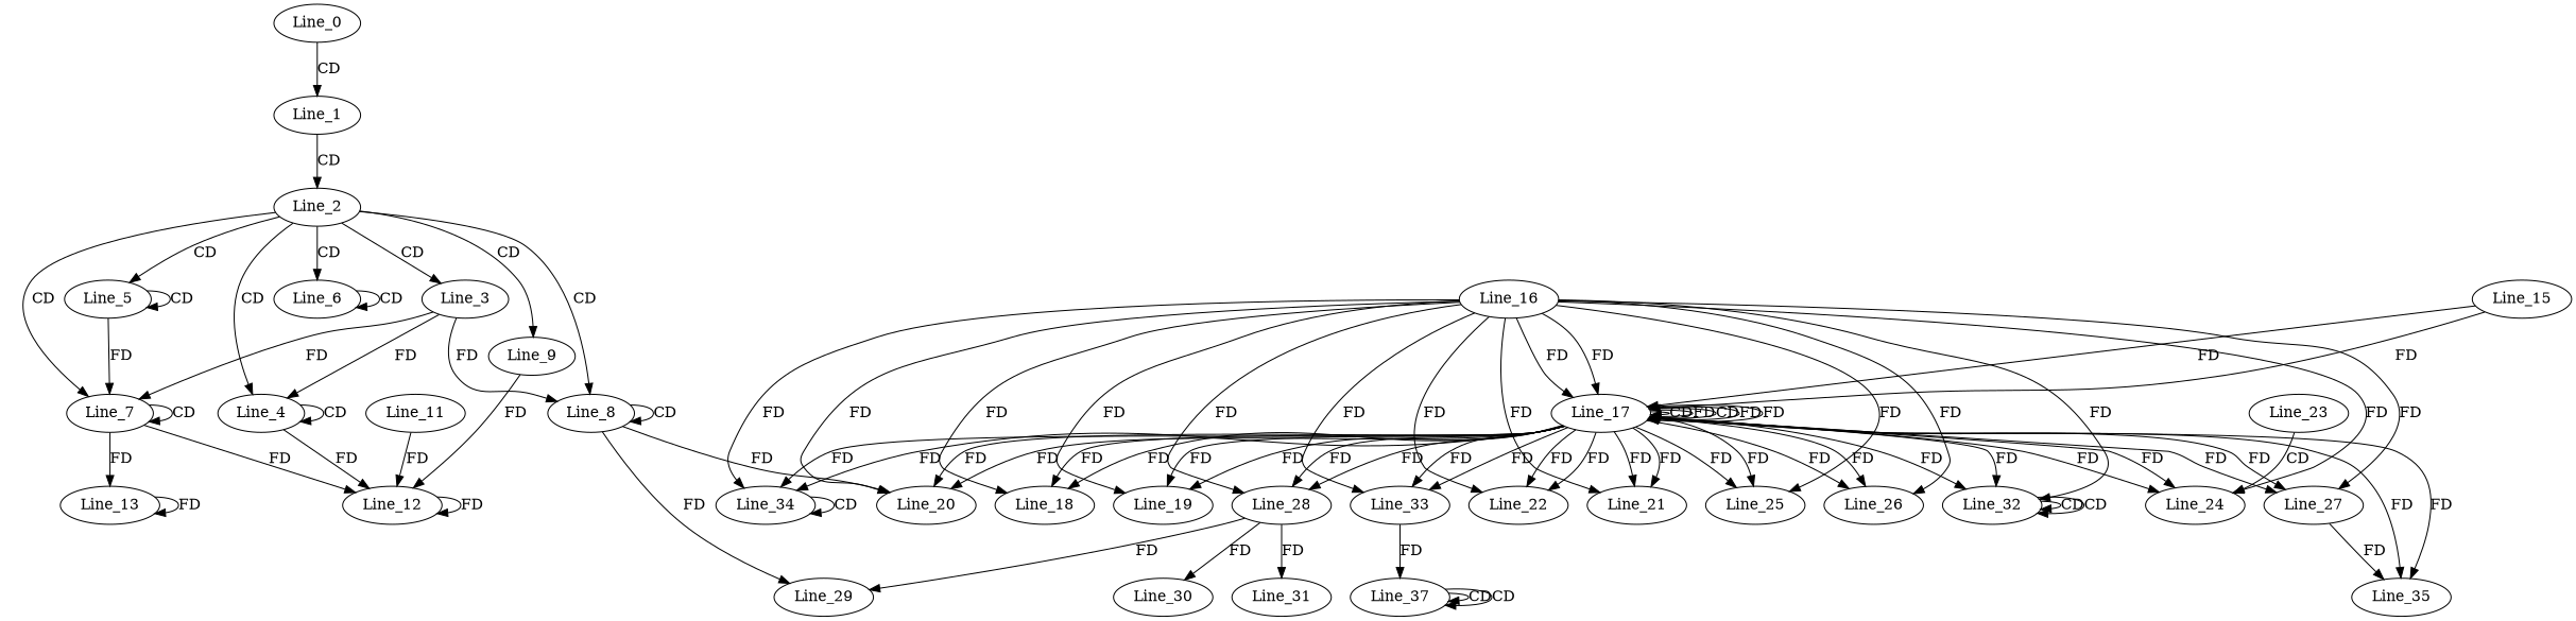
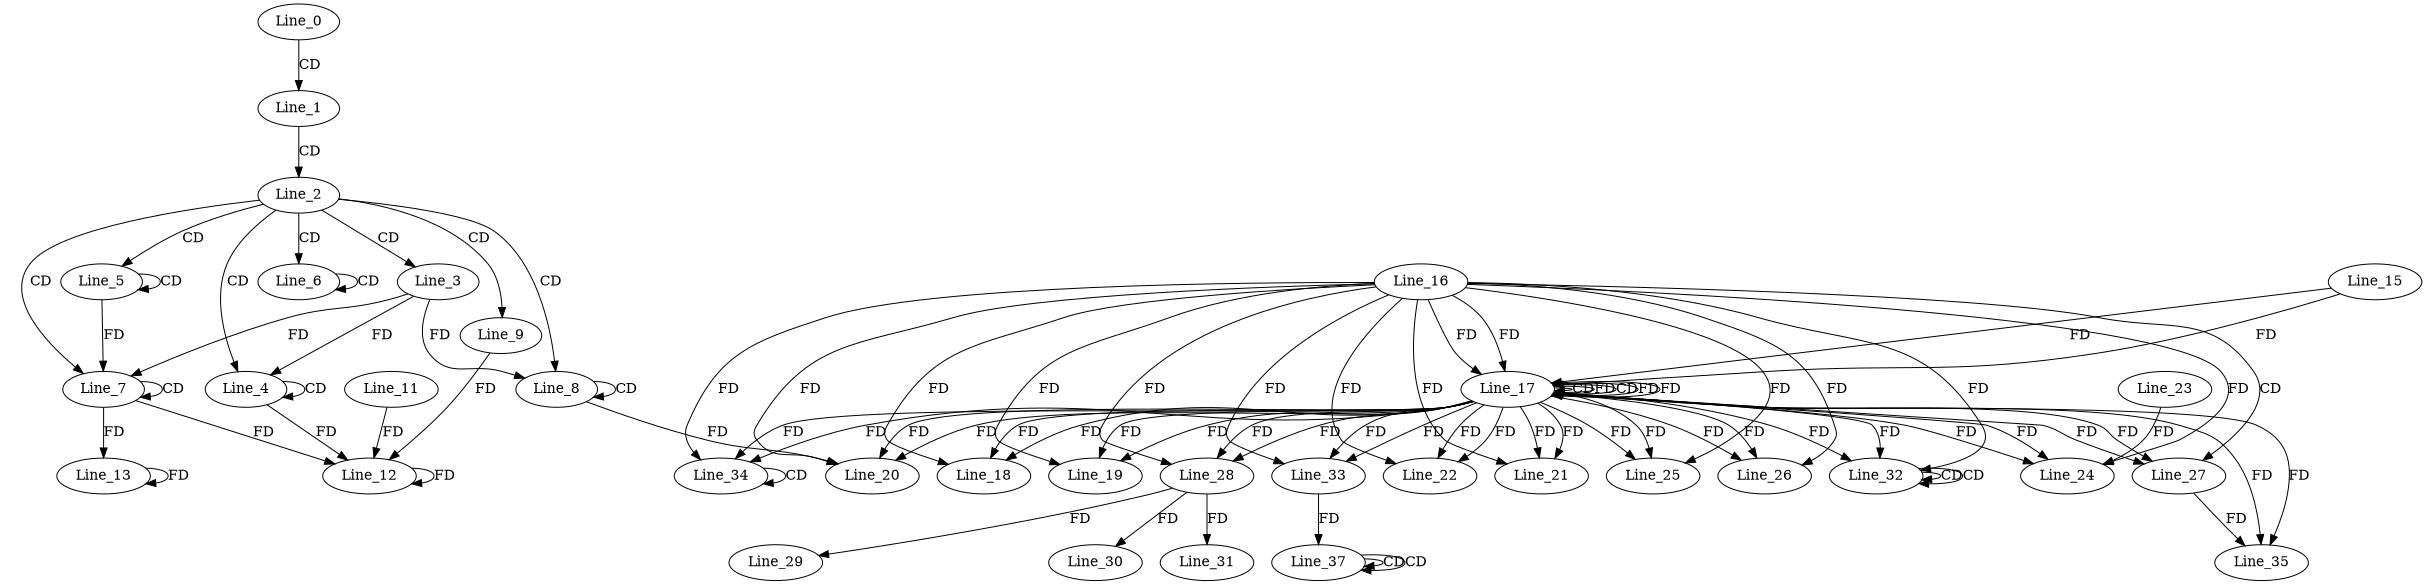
  digraph {
    Line_0
    Line_1
    Line_2
    Line_3
    Line_4
    Line_5
    Line_6
    Line_7
    Line_8
    Line_9
    Line_12
    Line_13
    Line_20
    Line_29
    Line_11
    Line_17
    Line_18
    Line_19
    Line_21
    Line_22
    Line_24
    Line_25
    Line_26
    Line_27
    Line_28
    Line_32
    Line_33
    Line_34
    Line_35
    Line_30
    Line_31
    Line_37
    Line_16
    Line_15
    Line_23
    Line_0 -> Line_1 [label=CD]
    Line_1 -> Line_2 [label=CD]
    Line_2 -> Line_3 [label=CD]
    Line_2 -> Line_4 [label=CD]
    Line_2 -> Line_5 [label=CD]
    Line_2 -> Line_6 [label=CD]
    Line_2 -> Line_7 [label=CD]
    Line_2 -> Line_8 [label=CD]
    Line_2 -> Line_9 [label=CD]
    Line_3 -> Line_4 [label=FD]
    Line_3 -> Line_7 [label=FD]
    Line_3 -> Line_8 [label=FD]
    Line_4 -> Line_4 [label=CD]
    Line_4 -> Line_12 [label=FD]
    Line_5 -> Line_5 [label=CD]
    Line_5 -> Line_7 [label=FD]
    Line_6 -> Line_6 [label=CD]
    Line_7 -> Line_7 [label=CD]
    Line_7 -> Line_12 [label=FD]
    Line_7 -> Line_13 [label=FD]
    Line_8 -> Line_8 [label=CD]
    Line_8 -> Line_20 [label=FD]
-   Line_8 -> Line_29 [label=FD]
    Line_9 -> Line_12 [label=FD]
    Line_12 -> Line_12 [label=FD]
    Line_13 -> Line_13 [label=FD]
    Line_11 -> Line_12 [label=FD]
    Line_17 -> Line_20 [label=FD]
    Line_17 -> Line_20 [label=FD]
    Line_17 -> Line_17 [label=CD]
    Line_17 -> Line_17 [label=FD]
    Line_17 -> Line_17 [label=CD]
    Line_17 -> Line_17 [label=FD]
    Line_17 -> Line_17 [label=FD]
    Line_17 -> Line_18 [label=FD]
    Line_17 -> Line_18 [label=FD]
    Line_17 -> Line_19 [label=FD]
    Line_17 -> Line_19 [label=FD]
    Line_17 -> Line_21 [label=FD]
    Line_17 -> Line_21 [label=FD]
    Line_17 -> Line_22 [label=FD]
    Line_17 -> Line_22 [label=FD]
    Line_17 -> Line_24 [label=FD]
    Line_17 -> Line_24 [label=FD]
    Line_17 -> Line_25 [label=FD]
    Line_17 -> Line_25 [label=FD]
    Line_17 -> Line_26 [label=FD]
    Line_17 -> Line_26 [label=FD]
    Line_17 -> Line_27 [label=FD]
    Line_17 -> Line_27 [label=FD]
    Line_17 -> Line_28 [label=FD]
    Line_17 -> Line_28 [label=FD]
    Line_17 -> Line_32 [label=FD]
    Line_17 -> Line_32 [label=FD]
    Line_17 -> Line_33 [label=FD]
    Line_17 -> Line_33 [label=FD]
    Line_17 -> Line_34 [label=FD]
    Line_17 -> Line_34 [label=FD]
    Line_17 -> Line_35 [label=FD]
    Line_17 -> Line_35 [label=FD]
    Line_27 -> Line_35 [label=FD]
    Line_28 -> Line_29 [label=FD]
    Line_28 -> Line_30 [label=FD]
    Line_28 -> Line_31 [label=FD]
    Line_32 -> Line_32 [label=CD]
    Line_32 -> Line_32 [label=CD]
    Line_33 -> Line_37 [label=FD]
    Line_34 -> Line_34 [label=CD]
    Line_37 -> Line_37 [label=CD]
    Line_37 -> Line_37 [label=CD]
    Line_16 -> Line_20 [label=FD]
    Line_16 -> Line_17 [label=FD]
    Line_16 -> Line_17 [label=FD]
    Line_16 -> Line_18 [label=FD]
    Line_16 -> Line_19 [label=FD]
    Line_16 -> Line_21 [label=FD]
    Line_16 -> Line_22 [label=FD]
    Line_16 -> Line_24 [label=FD]
    Line_16 -> Line_25 [label=FD]
    Line_16 -> Line_26 [label=FD]
-   Line_16 -> Line_27 [label=FD]
+   Line_16 -> Line_27 [label=CD]
    Line_16 -> Line_28 [label=FD]
    Line_16 -> Line_32 [label=FD]
    Line_16 -> Line_33 [label=FD]
    Line_16 -> Line_34 [label=FD]
    Line_15 -> Line_17 [label=FD]
    Line_15 -> Line_17 [label=FD]
-   Line_23 -> Line_24 [label=CD]
+   Line_23 -> Line_24 [label=FD]
  }
